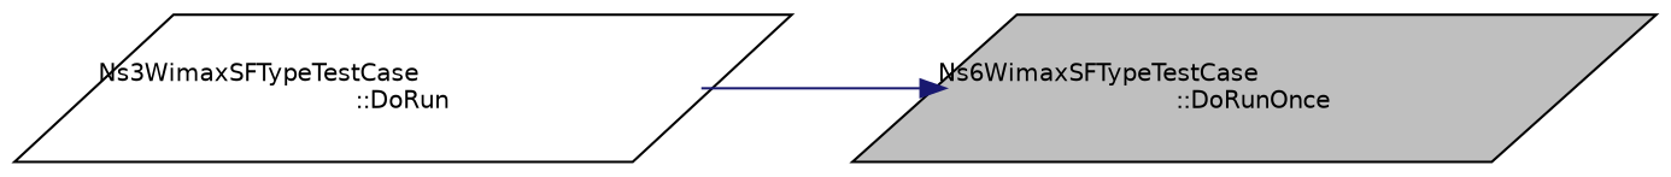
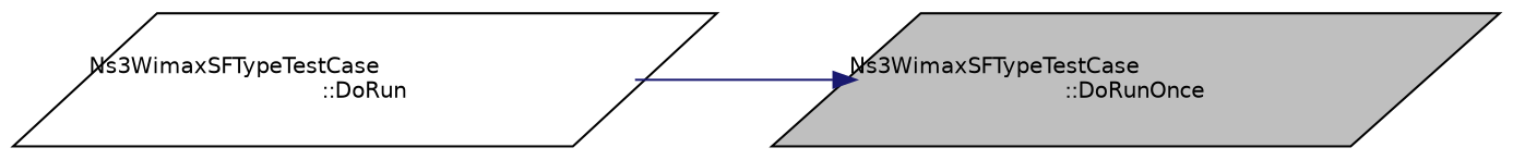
  digraph {
    rankdir=RL
    node [color=black fontname=Helvetica fontsize=10 shape=parallelogram style=filled]
-   n1 [fillcolor=grey75 fontcolor=black height=0.2 label="Ns6WimaxSFTypeTestCase\l::DoRunOnce" width=0.4]
+   n1 [fillcolor=grey75 fontcolor=black height=0.2 label="Ns3WimaxSFTypeTestCase\l::DoRunOnce" width=0.4]
    n2 [fillcolor=white height=0.2 label="Ns3WimaxSFTypeTestCase\l::DoRun" width=0.4]
    n1 -> n2 [color=midnightblue dir=back fontname=Helvetica fontsize=10 labelfontname=Helvetica labelfontsize=10 style=solid]
  }
